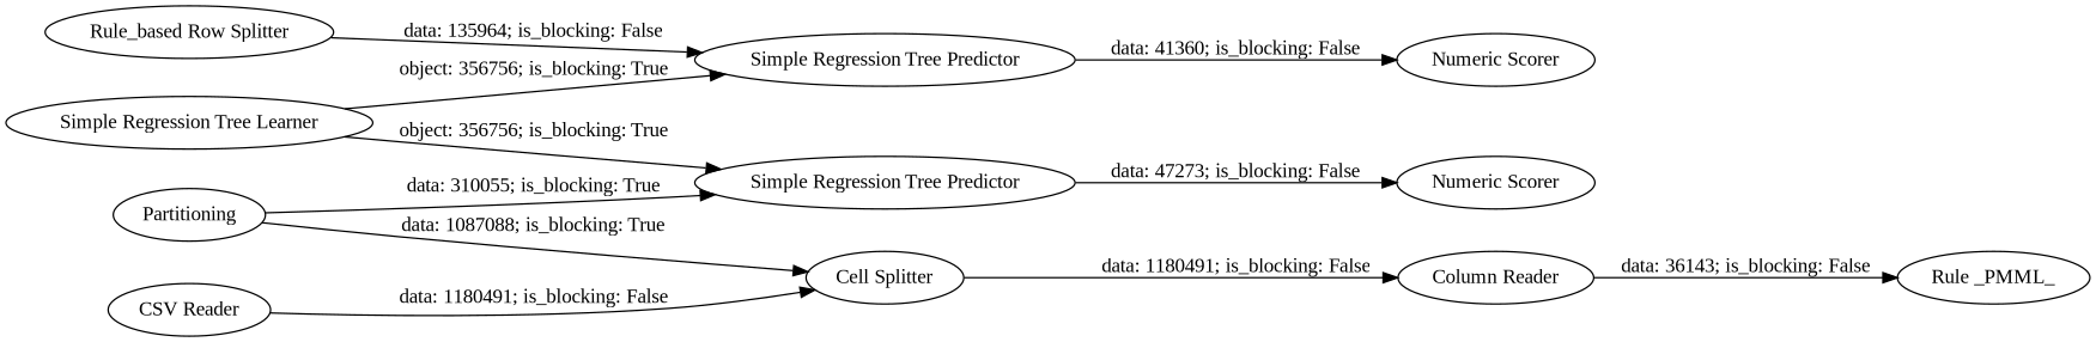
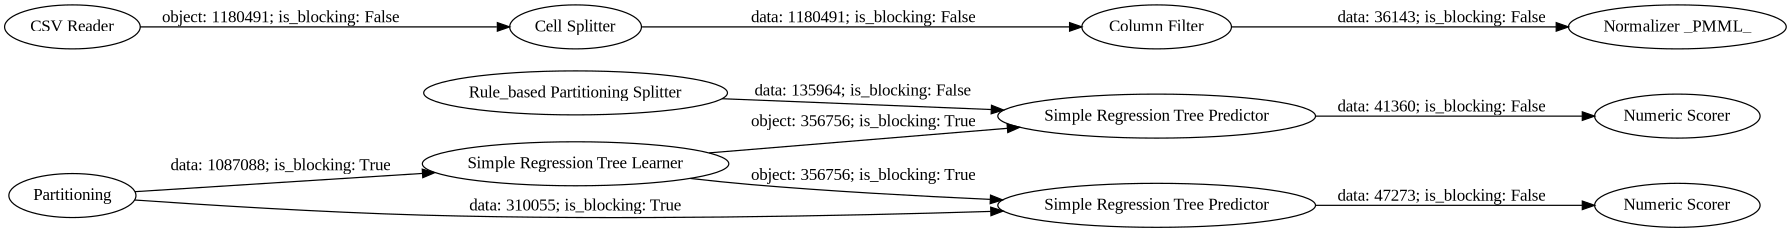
  digraph {
    fontname="Liberation Serif"
    rankdir=LR
    node [fontname="Liberation Serif"]
    edge [fontname="Liberation Serif"]
    n1 [label="Numeric Scorer"]
-   n2 [label="Rule _PMML_"]
-   n3 [label="Rule_based Row Splitter"]
+   n2 [label="Normalizer _PMML_"]
+   n3 [label="Rule_based Partitioning Splitter"]
    n4 [label="Simple Regression Tree Predictor"]
    n5 [label="Simple Regression Tree Learner"]
    n6 [label="Simple Regression Tree Predictor"]
    n7 [label="Numeric Scorer"]
-   n8 [label="Column Reader"]
+   n8 [label="Column Filter"]
    n9 [label=Partitioning]
    n10 [label="CSV Reader"]
    n11 [label="Cell Splitter"]
    n3 -> n4 [label="data: 135964; is_blocking: False"]
    n4 -> n7 [label="data: 41360; is_blocking: False"]
    n5 -> n4 [label="object: 356756; is_blocking: True"]
    n5 -> n6 [label="object: 356756; is_blocking: True"]
    n6 -> n1 [label="data: 47273; is_blocking: False"]
    n8 -> n2 [label="data: 36143; is_blocking: False"]
-   n9 -> n11 [label="data: 1087088; is_blocking: True"]
+   n9 -> n5 [label="data: 1087088; is_blocking: True"]
    n9 -> n6 [label="data: 310055; is_blocking: True"]
-   n10 -> n11 [label="data: 1180491; is_blocking: False"]
+   n10 -> n11 [label="object: 1180491; is_blocking: False"]
    n11 -> n8 [label="data: 1180491; is_blocking: False"]
  }
